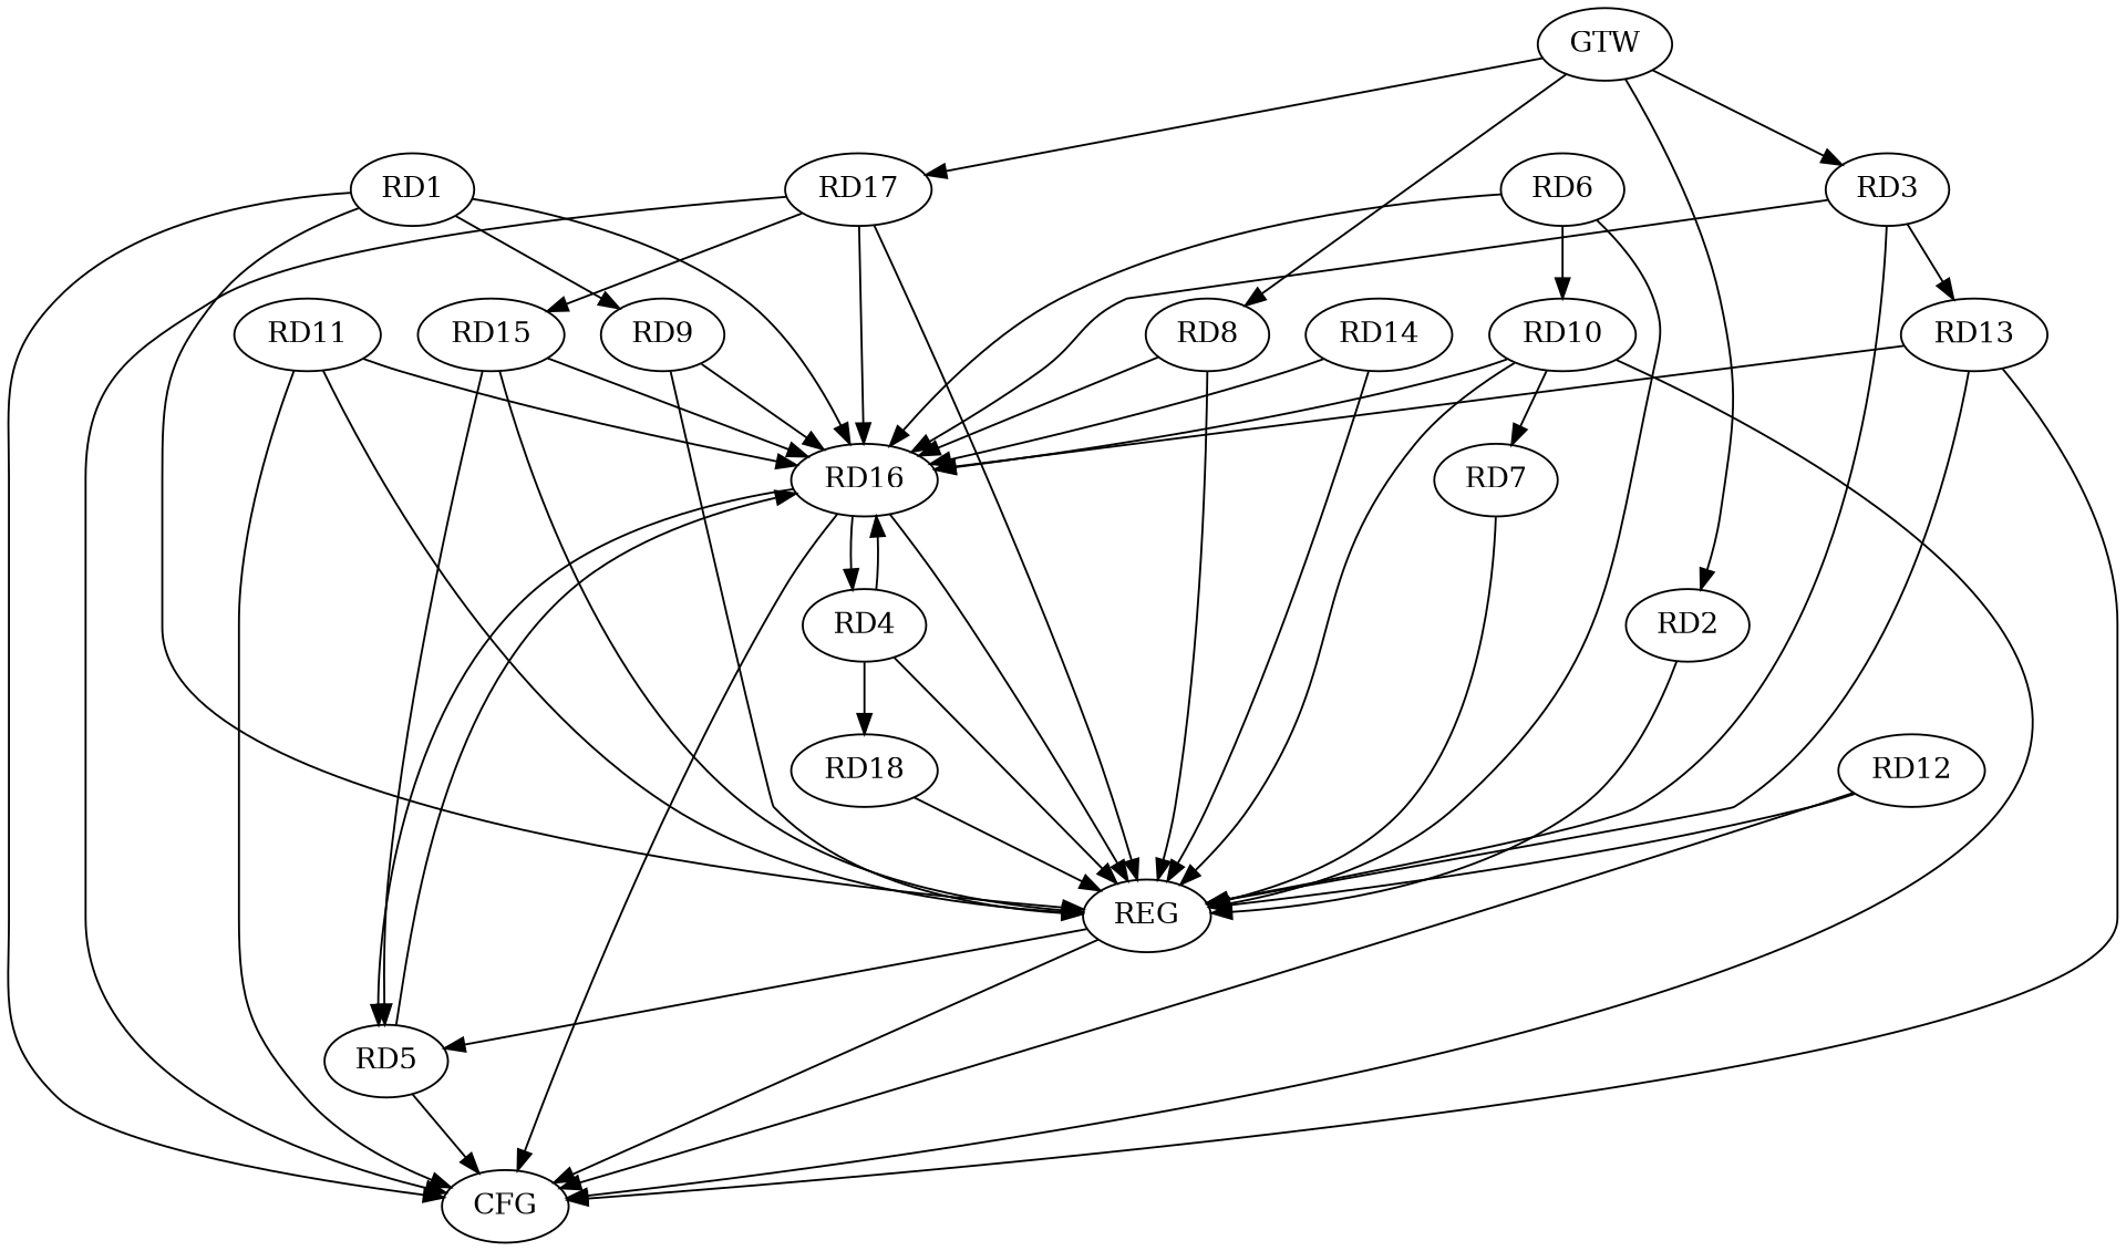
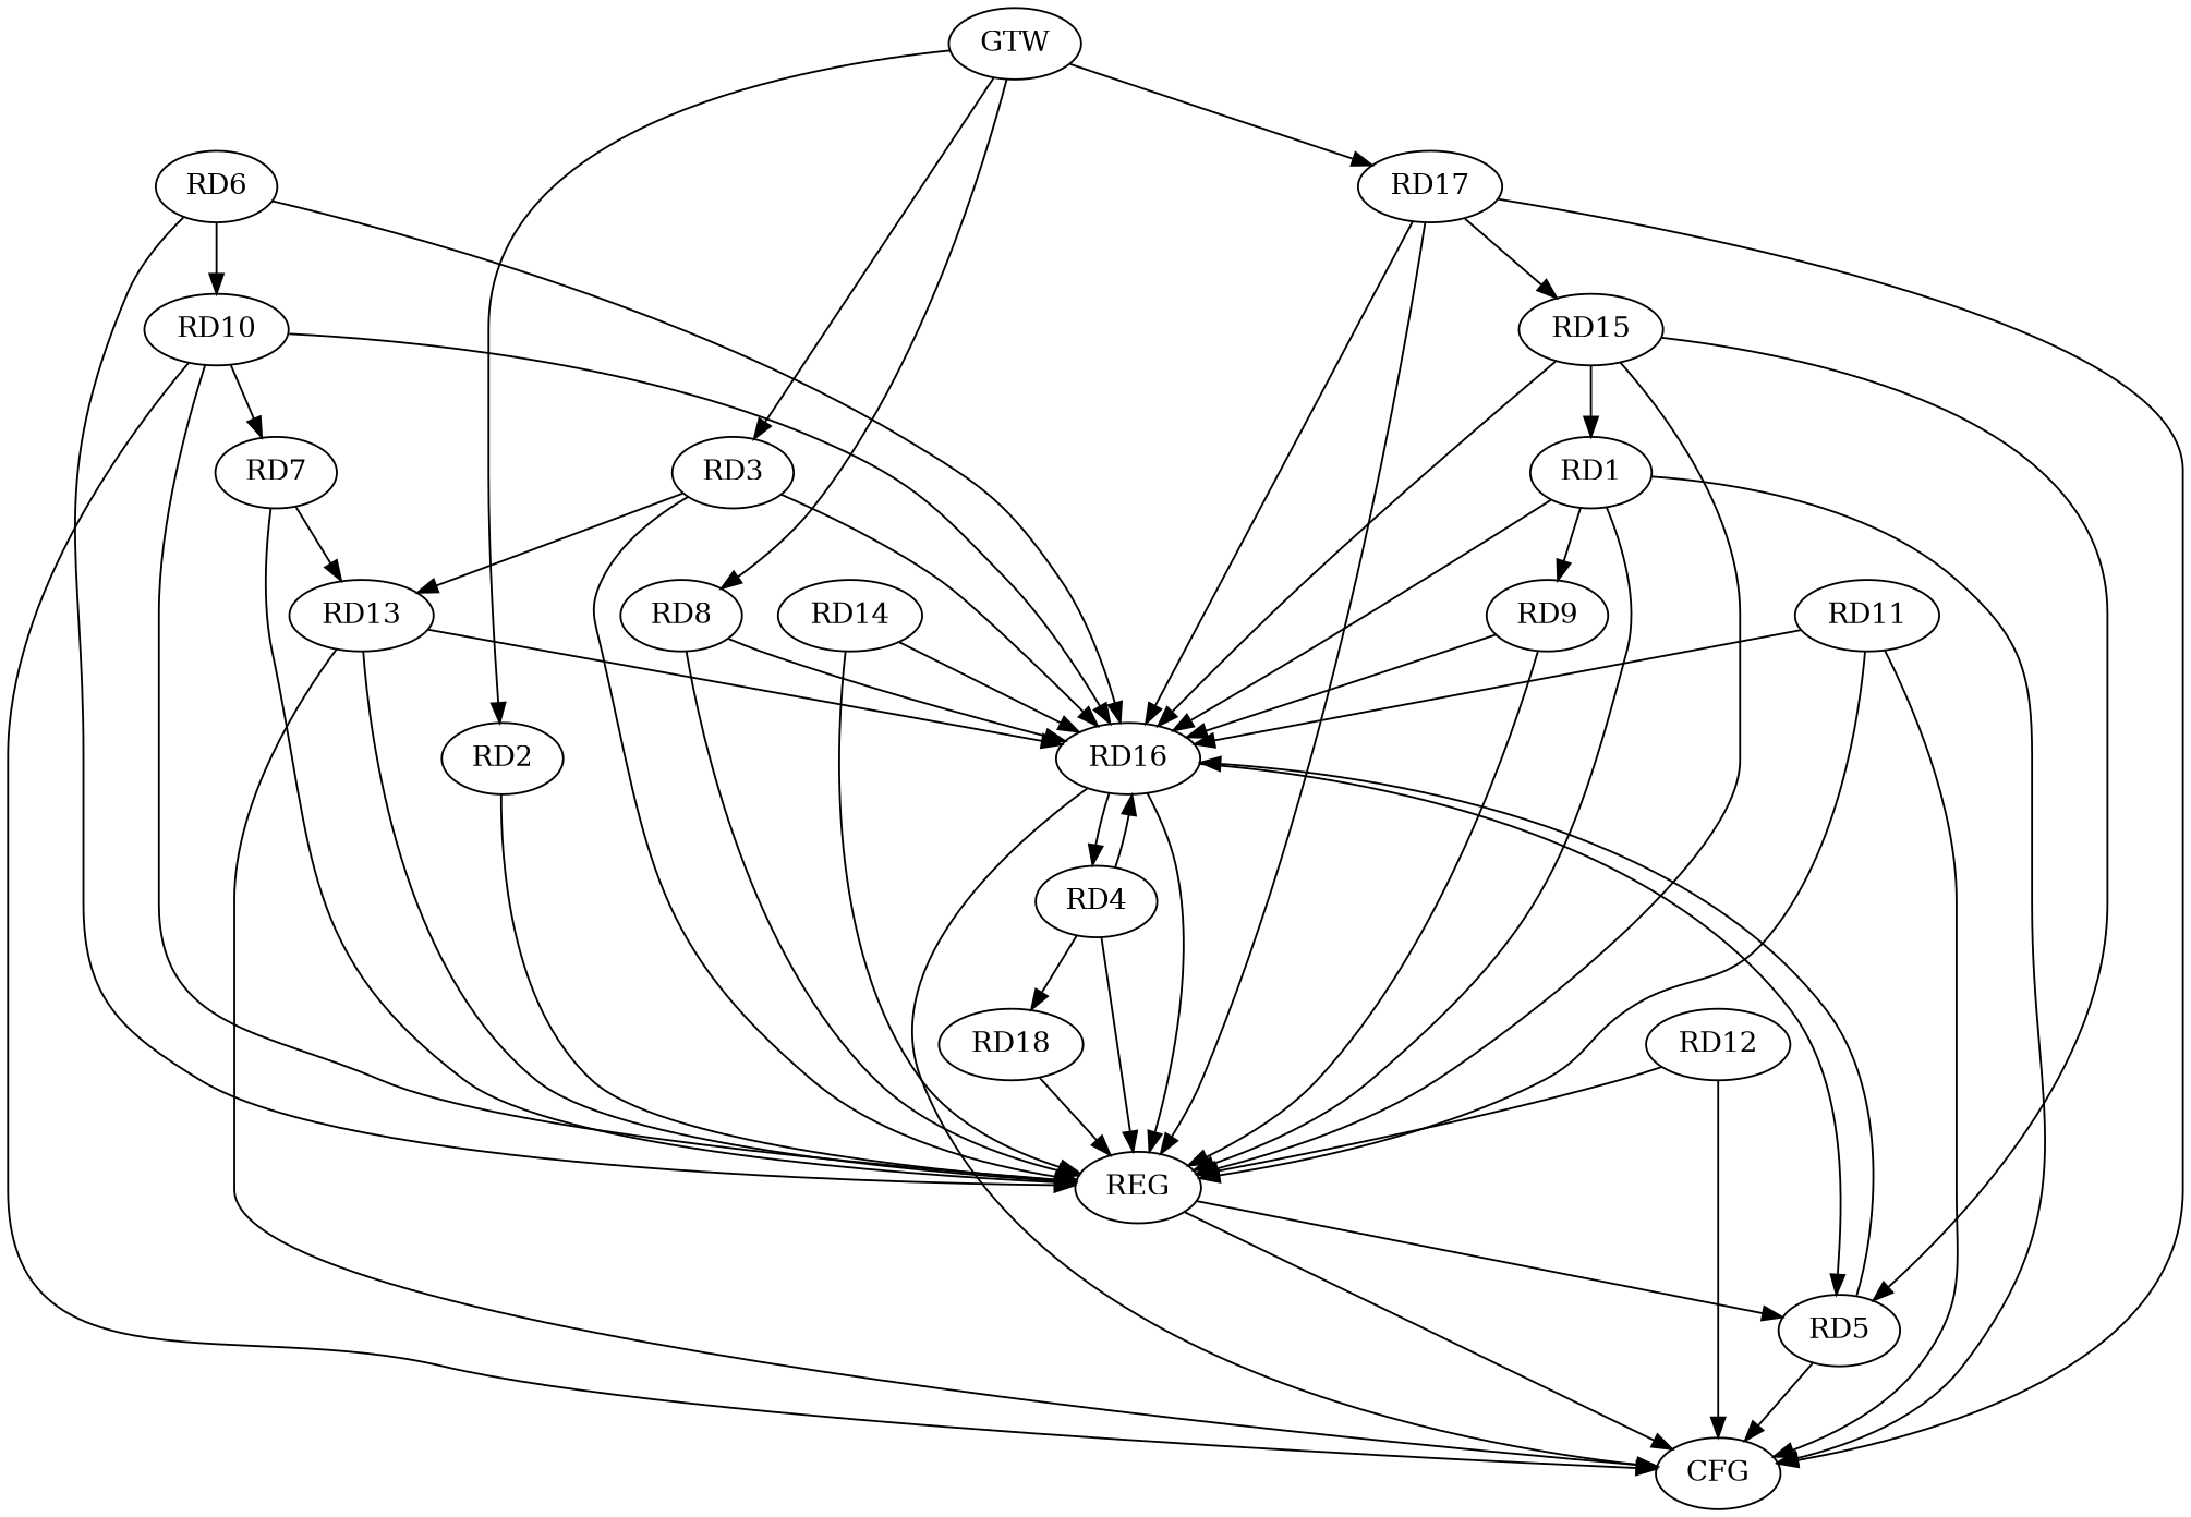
  strict digraph {
    n1 [label=RD1]
    n2 [label=RD9]
    n3 [label=RD16]
    n4 [label=REG]
    n5 [label=CFG]
    n6 [label=RD4]
    n7 [label=RD5]
    n8 [label=RD2]
    n9 [label=RD3]
    n10 [label=RD13]
    n11 [label=RD18]
    n12 [label=RD6]
    n13 [label=RD10]
    n14 [label=RD7]
    n15 [label=RD8]
    n16 [label=RD11]
    n17 [label=RD12]
    n18 [label=RD14]
    n19 [label=RD15]
    n20 [label=RD17]
    n21 [label=GTW]
    n1 -> n2
    n1 -> n3
    n1 -> n4
    n1 -> n5
    n2 -> n3
    n2 -> n4
    n3 -> n4
    n3 -> n5
    n3 -> n6
    n3 -> n7
    n4 -> n5
    n4 -> n7
    n6 -> n3
    n6 -> n4
    n6 -> n11
    n7 -> n3
    n7 -> n5
    n8 -> n4
    n9 -> n3
    n9 -> n4
    n9 -> n10
    n10 -> n3
    n10 -> n4
    n10 -> n5
    n11 -> n4
    n12 -> n3
    n12 -> n4
    n12 -> n13
    n13 -> n3
    n13 -> n4
    n13 -> n5
    n13 -> n14
    n14 -> n4
+   n14 -> n10
    n15 -> n3
    n15 -> n4
    n16 -> n3
    n16 -> n4
    n16 -> n5
    n17 -> n4
    n17 -> n5
    n18 -> n3
    n18 -> n4
+   n19 -> n1
    n19 -> n3
    n19 -> n4
    n19 -> n7
    n20 -> n3
    n20 -> n4
    n20 -> n5
    n20 -> n19
    n21 -> n8
    n21 -> n9
    n21 -> n15
    n21 -> n20
  }
